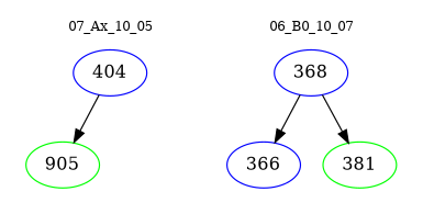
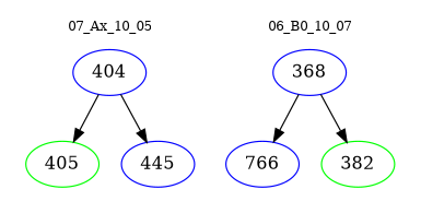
  digraph {
    node [color=blue]
    edge [color=black]
    n1 [label=404]
-   n2 [color=green label=905]
+   n2 [color=green label=405]
+   n3 [label=445]
    n4 [label=368]
-   n5 [label=366]
-   n6 [color=green label=381]
+   n5 [label=766]
+   n6 [color=green label=382]
    subgraph cluster_1 {
      color=white
      fontsize=10
      label="07_Ax_10_05"
      n1
      n2
+     n3
    }
    subgraph cluster_2 {
      color=white
      fontsize=10
      label="06_B0_10_07"
      n4
      n5
      n6
    }
    n1 -> n2
+   n1 -> n3
    n4 -> n5
    n4 -> n6
  }
